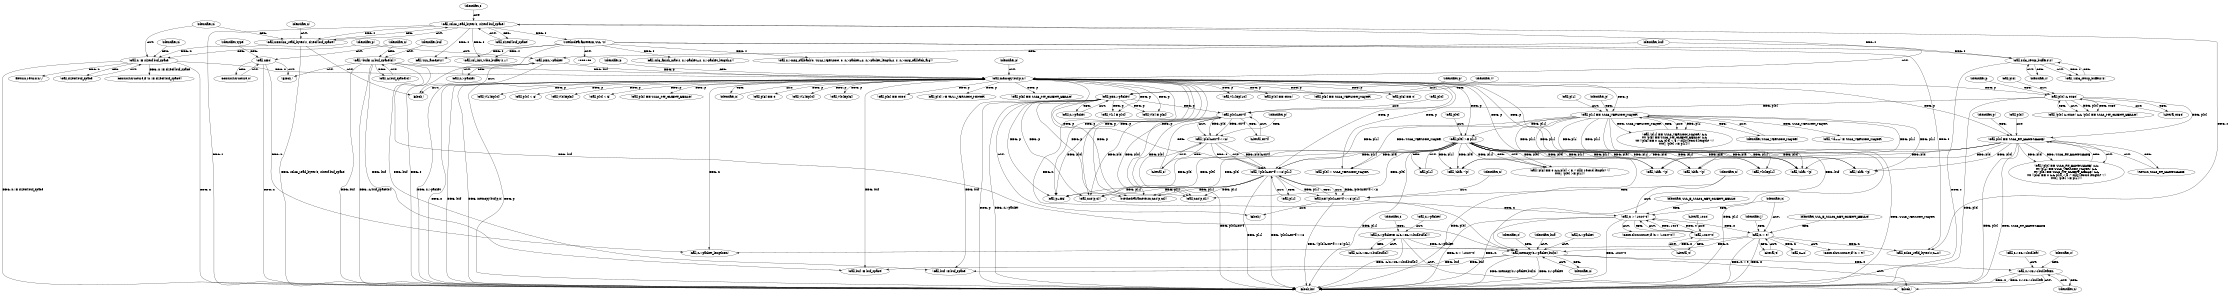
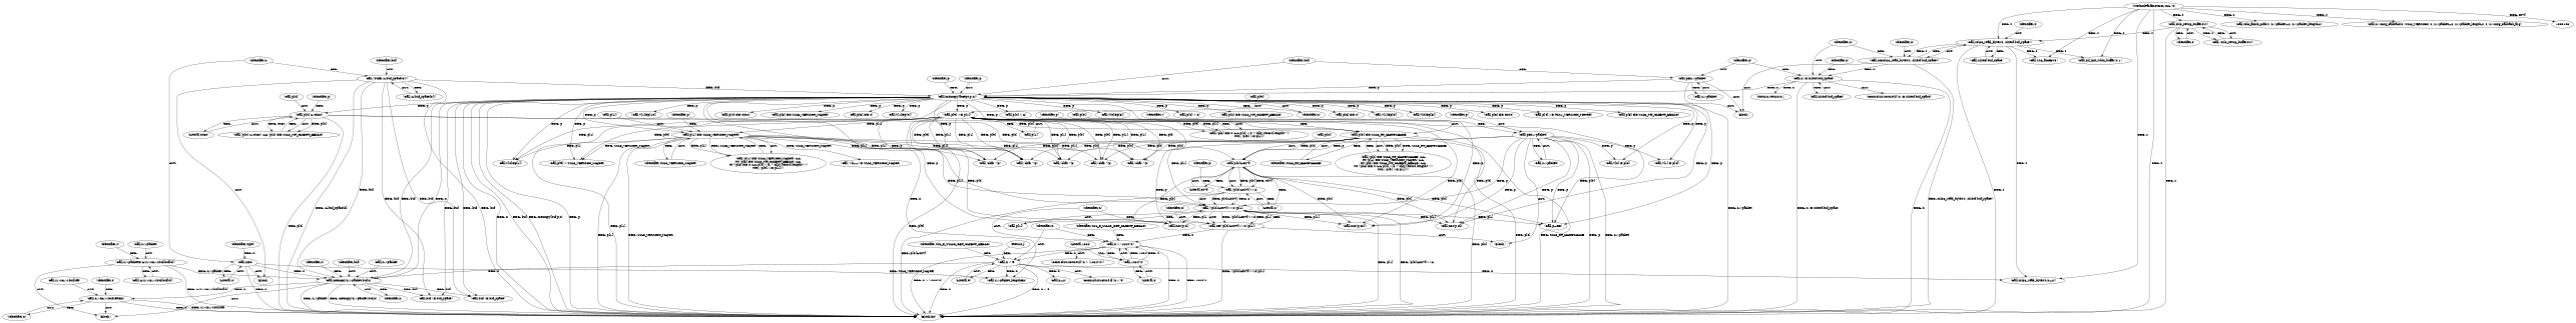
  digraph {
    n1 [label="(Call,s->s3->rbuf.left=n)"]
    n2 [label="(Identifier,n)"]
    n3 [label="(Block,int)"]
    n4 [label="(Block,)"]
    n5 [label="(Call,memcpy(s->packet,buf,n))"]
    n6 [label="(Identifier,n)"]
    n7 [label="(Call,buf != buf_space)"]
    n8 [label="(Call,buf != buf_space)"]
    n9 [label="(Call,s->packet= &(s->s3->rbuf.buf[0]))"]
    n10 [label="(Call,&(s->s3->rbuf.buf[0]))"]
    n11 [label="(Call,*buf= &(buf_space[0]))"]
-   n12 [label="(Call,memcpy(buf,p,n))"]
+   n12 [label="(Call,memcpy(accept,p,n))"]
    n13 [label="(Call,&(buf_space[0]))"]
    n14 [label="(Block,)"]
    n15 [label="(Call,((p[0]&0x7f)<<8)|p[1])"]
    n16 [label="(Call,p[0] == SSL3_RT_HANDSHAKE)"]
    n17 [label="(Call,p[0] & 0x80)"]
    n18 [label="(Call,p[1] == SSL3_VERSION_MAJOR)"]
    n19 [label="(Call,p[9] >= p[1])"]
    n20 [label="(Call,v[1]=p[10])"]
    n21 [label="(Call,p[4] == 0x02)"]
    n22 [label="(Call,p[3] == SSL3_VERSION_MAJOR)"]
    n23 [label="(Call,p[3] == 0)"]
    n24 [label="(Call,v[1]=p[4])"]
    n25 [label="(Call,v[0]=p[1])"]
    n26 [label="(Call,p[4] < 6)"]
    n27 [label="(Call,v[0]=p[3])"]
    n28 [label="(Call,s->packet_length=n)"]
    n29 [label="(Call,p[4] < 5)"]
    n30 [label="(Call,p[2] == SSL2_MT_CLIENT_HELLO)"]
    n31 [label="(Call,p+=5)"]
    n32 [label="(Call,n2s(p,cl))"]
    n33 [label="(Identifier,n)"]
-   n34 [label="(MethodParameterIn,n2s(p,csl))"]
+   n34 [label="(Call,n2s(p,csl))"]
    n35 [label="(Call,n2s(p,sil))"]
    n36 [label="(Call,p[9] > SSL3_VERSION_MAJOR)"]
    n37 [label="(Call,(char *)p)"]
    n38 [label="(Call,p[3] == 0)"]
    n39 [label="(Call,v[1]=p[4])"]
    n40 [label="(Call,v[0]=p[3])"]
    n41 [label="(Call,v[0] = p[3])"]
    n42 [label="(Call,p[3] == 0x00)"]
    n43 [label="(Call,v[1] = p[4])"]
    n44 [label="(Block,)"]
    n45 [label="(Call,p[4] >= TLS1_VERSION_MINOR)"]
    n46 [label="(Call,p[5] == SSL3_MT_CLIENT_HELLO)"]
    n47 [label="(Call,n=((p[0]&0x7f)<<8)|p[1])"]
    n48 [label="(Call,p[1])"]
    n49 [label="(Call,p[0]&0x7f)"]
    n50 [label="(Call,(char *)p)"]
    n51 [label="(Call,(char *)p)"]
    n52 [label="(Call,(char *)p)"]
    n53 [label="(Call,(p[0] == SSL3_RT_HANDSHAKE) &&\n\t\t\t (p[1] == SSL3_VERSION_MAJOR) &&\n\t\t\t (p[5] == SSL3_MT_CLIENT_HELLO) &&\n\t\t\t ((p[3] == 0 && p[4] < 5 /* silly record length? */)\n\t\t\t\t|| (p[9] >= p[1])))"]
    n54 [label="(Call,(char *)p)"]
-   n55 [label="(Return,SSL3_RT_HANDSHAKE)"]
+   n55 [label="(Identifier,SSL3_RT_HANDSHAKE)"]
    n56 [label="(Call,(p[0] & 0x80) && (p[2] == SSL2_MT_CLIENT_HELLO))"]
    n57 [label="(Literal,0x80)"]
    n58 [label="(Call,(p[1] == SSL3_VERSION_MAJOR) &&\n\t\t\t (p[5] == SSL3_MT_CLIENT_HELLO) &&\n\t\t\t ((p[3] == 0 && p[4] < 5 /* silly record length? */)\n\t\t\t\t|| (p[9] >= p[1])))"]
    n59 [label="(Identifier,SSL3_VERSION_MAJOR)"]
    n60 [label="(Call,*(d++) = SSL3_VERSION_MAJOR)"]
    n61 [label="(Call,p[1])"]
    n62 [label="(Call,(p[3] == 0 && p[4] < 5 /* silly record length? */)\n\t\t\t\t|| (p[9] >= p[1]))"]
    n63 [label="(Call,p=s->packet)"]
    n64 [label="(Call,s->packet)"]
    n65 [label="(Call,n != sizeof buf_space)"]
    n66 [label="(ControlStructure,if (n != sizeof buf_space))"]
    n67 [label="(Return,return(n);)"]
    n68 [label="(Call,sizeof buf_space)"]
    n69 [label="(Call,n=ssl23_read_bytes(s, sizeof buf_space))"]
    n70 [label="(Call,ssl23_read_bytes(s, sizeof buf_space))"]
    n71 [label="(Call,SSL_accept(s))"]
    n72 [label="(Call,ssl_init_wbio_buffer(s,1))"]
    n73 [label="(Call,ssl23_read_bytes(s,n+2))"]
    n74 [label="(Call,sizeof buf_space)"]
    n75 [label="(Call,ssl3_setup_buffers(s))"]
    n76 [label="(Call,!ssl3_setup_buffers(s))"]
    n77 [label="(Identifier,s)"]
    n78 [label="(MethodParameterIn,SSL *s)"]
    n79 [label="(Call,ssl3_finish_mac(s, s->packet+2, s->packet_length-2))"]
    n80 [label="(Call,s->msg_callback(0, SSL2_VERSION, 0, s->packet+2, s->packet_length-2, s, s->msg_callback_arg))"]
    1000143
    n82 [label="(Call,n=0)"]
-   n83 [label="(ControlStructure,0)"]
+   n83 [label="(Literal,0)"]
    n84 [label="(Call,n < 9)"]
    n85 [label="(Call,n+2)"]
    n86 [label="(ControlStructure,if (n < 9))"]
    n87 [label="(Literal,9)"]
    n88 [label="(Call,n > (1024*4))"]
    n89 [label="(Call,1024*4)"]
    n90 [label="(ControlStructure,if (n > (1024*4)))"]
    n91 [label="(Literal,4)"]
    n92 [label="(Block,)"]
    n93 [label="(Call,(p[0]&0x7f)<<8)"]
    n94 [label="(Literal,8)"]
    n95 [label="(Literal,0x7f)"]
    n96 [label="(Call,p=s->packet)"]
    n97 [label="(Call,s->packet)"]
    n98 [label="(Call,p[0])"]
    n99 [label="(Identifier,v)"]
    n100 [label="(Identifier,n)"]
    n101 [label="(Identifier,type)"]
    n102 [label="(Identifier,buf)"]
    n103 [label="(Identifier,p)"]
    n104 [label="(Identifier,n)"]
    n105 [label="(Identifier,p)"]
    n106 [label="(Identifier,SSL_F_SSL23_GET_CLIENT_HELLO)"]
-   n107 [label="(Identifier,j)"]
+   n107 [label="(Return,j)"]
    n108 [label="(Identifier,s)"]
    n109 [label="(Identifier,p)"]
    n110 [label="(Identifier,n)"]
    n111 [label="(Identifier,SSL_F_SSL23_GET_CLIENT_HELLO)"]
    n112 [label="(Identifier,buf)"]
    n113 [label="(Call,s->s3->rbuf.left)"]
    n114 [label="(Identifier,n)"]
    n115 [label="(Call,p[1])"]
    n116 [label="(Identifier,buf)"]
    n117 [label="(Identifier,s)"]
    n118 [label="(Call,s->packet)"]
    n119 [label="(Literal,1024)"]
    n120 [label="(Identifier,p)"]
    n121 [label="(Identifier,p)"]
    n122 [label="(Identifier,p)"]
    n123 [label="(Call,s->packet)"]
    n124 [label="(Identifier,p)"]
    n125 [label="(Call,p[0])"]
    n126 [label="(Call,p[9])"]
    n127 [label="(Identifier,n)"]
    n128 [label="(Identifier,n)"]
    n129 [label="(Identifier,s)"]
    n130 [label="(Identifier,s)"]
    n131 [label="(Identifier,p)"]
    n132 [label="(Call,p[0])"]
    n133 [label="(Identifier,n)"]
    n1 -> n2 [label="CFG: "]
    n1 -> n3 [label="DDG: n"]
    n1 -> n3 [label="DDG: s->s3->rbuf.left"]
    n1 -> n4 [label="AST: "]
    n2 -> n1 [label="AST: "]
    n5 -> n1 [label="DDG: n"]
    n5 -> n3 [label="DDG: memcpy(s->packet,buf,n)"]
    n5 -> n3 [label="DDG: s->packet"]
    n5 -> n4 [label="AST: "]
    n5 -> n6 [label="CFG: "]
    n5 -> n7 [label="DDG: buf"]
    n5 -> n8 [label="DDG: buf"]
    n6 -> n5 [label="AST: "]
    n9 -> n3 [label="DDG: &(s->s3->rbuf.buf[0])"]
    n9 -> n4 [label="AST: "]
    n9 -> n5 [label="DDG: s->packet"]
    n9 -> n10 [label="CFG: "]
    n10 -> n9 [label="AST: "]
    n11 -> n3 [label="DDG: buf"]
    n11 -> n3 [label="DDG: &(buf_space[0])"]
    n11 -> n5 [label="DDG: buf"]
    n11 -> n7 [label="DDG: buf"]
    n11 -> n8 [label="DDG: buf"]
    n11 -> n12 [label="DDG: buf"]
    n11 -> n13 [label="DDG: "]
    n11 -> n14 [label="AST: "]
    n12 -> n3 [label="DDG: n"]
    n12 -> n3 [label="DDG: buf"]
    n12 -> n3 [label="DDG: memcpy(buf,p,n)"]
    n12 -> n3 [label="DDG: p"]
    n12 -> n5 [label="DDG: buf"]
    n12 -> n5 [label="DDG: n"]
    n12 -> n7 [label="DDG: buf"]
    n12 -> n8 [label="DDG: buf"]
    n12 -> n15 [label="DDG: p"]
    n12 -> n16 [label="DDG: p"]
    n12 -> n17 [label="DDG: p"]
    n12 -> n18 [label="DDG: p"]
    n12 -> n19 [label="DDG: p"]
    n12 -> n20 [label="DDG: p"]
    n12 -> n21 [label="DDG: p"]
    n12 -> n22 [label="DDG: p"]
    n12 -> n23 [label="DDG: p"]
    n12 -> n24 [label="DDG: p"]
    n12 -> n25 [label="DDG: p"]
    n12 -> n26 [label="DDG: p"]
    n12 -> n27 [label="DDG: p"]
    n12 -> n28 [label="DDG: n"]
    n12 -> n29 [label="DDG: p"]
    n12 -> n30 [label="DDG: p"]
    n12 -> n31 [label="DDG: p"]
    n12 -> n32 [label="DDG: p"]
    n12 -> n33 [label="CFG: "]
    n12 -> n34 [label="DDG: p"]
    n12 -> n35 [label="DDG: p"]
    n12 -> n36 [label="DDG: p"]
    n12 -> n37 [label="DDG: p"]
    n12 -> n38 [label="DDG: p"]
    n12 -> n39 [label="DDG: p"]
    n12 -> n40 [label="DDG: p"]
    n12 -> n41 [label="DDG: p"]
    n12 -> n42 [label="DDG: p"]
    n12 -> n43 [label="DDG: p"]
    n12 -> n44 [label="AST: "]
    n12 -> n45 [label="DDG: p"]
    n12 -> n46 [label="DDG: p"]
    n13 -> n11 [label="AST: "]
    n15 -> n3 [label="DDG: p[1]"]
    n15 -> n3 [label="DDG: (p[0]&0x7f)<<8"]
    n15 -> n31 [label="DDG: p[1]"]
    n15 -> n32 [label="DDG: p[1]"]
    n15 -> n34 [label="DDG: p[1]"]
    n15 -> n35 [label="DDG: p[1]"]
    n15 -> n47 [label="AST: "]
    n15 -> n47 [label="DDG: (p[0]&0x7f)<<8"]
    n15 -> n47 [label="DDG: p[1]"]
    n15 -> n48 [label="CFG: "]
    n16 -> n3 [label="DDG: p[0]"]
    n16 -> n3 [label="DDG: SSL3_RT_HANDSHAKE"]
    n16 -> n37 [label="DDG: p[0]"]
+   n16 -> n49 [label="DDG: p[0]"]
    n16 -> n50 [label="DDG: p[0]"]
    n16 -> n51 [label="DDG: p[0]"]
    n16 -> n52 [label="DDG: p[0]"]
    n16 -> n53 [label="AST: "]
    n16 -> n53 [label="DDG: p[0]"]
    n16 -> n53 [label="DDG: SSL3_RT_HANDSHAKE"]
    n16 -> n54 [label="DDG: p[0]"]
    n16 -> n55 [label="CFG: "]
    n17 -> n3 [label="DDG: p[0]"]
    n17 -> n16 [label="DDG: p[0]"]
    n17 -> n49 [label="DDG: p[0]"]
    n17 -> n56 [label="AST: "]
    n17 -> n56 [label="DDG: p[0]"]
    n17 -> n56 [label="DDG: 0x80"]
    n17 -> n57 [label="CFG: "]
    n18 -> n3 [label="DDG: p[1]"]
    n18 -> n3 [label="DDG: SSL3_VERSION_MAJOR"]
    n18 -> n15 [label="DDG: p[1]"]
-   n18 -> n19 [label="DDG: p[1]"]
+   n19 -> n18 [label="DDG: p[1]"]
    n18 -> n25 [label="DDG: p[1]"]
    n18 -> n36 [label="DDG: SSL3_VERSION_MAJOR"]
    n18 -> n37 [label="DDG: p[1]"]
    n18 -> n50 [label="DDG: p[1]"]
    n18 -> n51 [label="DDG: p[1]"]
    n18 -> n52 [label="DDG: p[1]"]
    n18 -> n54 [label="DDG: p[1]"]
    n18 -> n58 [label="AST: "]
    n18 -> n58 [label="DDG: p[1]"]
    n18 -> n58 [label="DDG: SSL3_VERSION_MAJOR"]
    n18 -> n59 [label="CFG: "]
    n18 -> n60 [label="DDG: SSL3_VERSION_MAJOR"]
    n19 -> n3 [label="DDG: p[1]"]
    n19 -> n3 [label="DDG: p[9]"]
    n19 -> n15 [label="DDG: p[1]"]
    n19 -> n25 [label="DDG: p[1]"]
    n19 -> n31 [label="DDG: p[9]"]
    n19 -> n32 [label="DDG: p[9]"]
    n19 -> n34 [label="DDG: p[9]"]
    n19 -> n35 [label="DDG: p[9]"]
    n19 -> n36 [label="DDG: p[9]"]
    n19 -> n37 [label="DDG: p[1]"]
    n19 -> n37 [label="DDG: p[9]"]
    n19 -> n50 [label="DDG: p[1]"]
    n19 -> n50 [label="DDG: p[9]"]
    n19 -> n51 [label="DDG: p[1]"]
    n19 -> n51 [label="DDG: p[9]"]
    n19 -> n52 [label="DDG: p[1]"]
    n19 -> n52 [label="DDG: p[9]"]
    n19 -> n54 [label="DDG: p[1]"]
    n19 -> n54 [label="DDG: p[9]"]
    n19 -> n61 [label="CFG: "]
    n19 -> n62 [label="AST: "]
    n19 -> n62 [label="DDG: p[9]"]
    n19 -> n62 [label="DDG: p[1]"]
    n33 -> n12 [label="AST: "]
    n47 -> n3 [label="DDG: ((p[0]&0x7f)<<8)|p[1]"]
    n47 -> n15 [label="CFG: "]
    n47 -> n88 [label="DDG: n"]
    n47 -> n92 [label="AST: "]
    n48 -> n15 [label="AST: "]
+   n49 -> n3 [label="DDG: p[0]"]
    n49 -> n31 [label="DDG: p[0]"]
    n49 -> n32 [label="DDG: p[0]"]
    n49 -> n34 [label="DDG: p[0]"]
    n49 -> n35 [label="DDG: p[0]"]
    n49 -> n93 [label="AST: "]
    n49 -> n93 [label="DDG: p[0]"]
    n49 -> n93 [label="DDG: 0x7f"]
    n49 -> n95 [label="CFG: "]
    n53 -> n16 [label="CFG: "]
    n55 -> n16 [label="AST: "]
    n56 -> n17 [label="CFG: "]
    n57 -> n17 [label="AST: "]
    n58 -> n18 [label="CFG: "]
    n59 -> n18 [label="AST: "]
    n61 -> n19 [label="AST: "]
    n62 -> n19 [label="CFG: "]
    n63 -> n3 [label="DDG: s->packet"]
    n63 -> n12 [label="DDG: p"]
    n63 -> n44 [label="AST: "]
    n63 -> n64 [label="CFG: "]
    n64 -> n63 [label="AST: "]
    n65 -> n3 [label="DDG: n"]
    n65 -> n3 [label="DDG: n != sizeof buf_space"]
    n65 -> n12 [label="DDG: n"]
-   n65 -> n66 [label="DDG: n != sizeof buf_space"]
+   n65 -> n66 [label="AST: "]
    n65 -> n67 [label="DDG: n"]
    n65 -> n68 [label="CFG: "]
    n68 -> n65 [label="AST: "]
    n69 -> n3 [label="DDG: ssl23_read_bytes(s, sizeof buf_space)"]
    n69 -> n44 [label="AST: "]
    n69 -> n65 [label="DDG: n"]
    n69 -> n70 [label="CFG: "]
    n70 -> n3 [label="DDG: s"]
    n70 -> n69 [label="AST: "]
    n70 -> n69 [label="DDG: s"]
    n70 -> n71 [label="DDG: s"]
    n70 -> n72 [label="DDG: s"]
    n70 -> n73 [label="DDG: s"]
    n70 -> n74 [label="CFG: "]
    n74 -> n70 [label="AST: "]
    n75 -> n3 [label="DDG: s"]
    n75 -> n70 [label="DDG: s"]
    n75 -> n76 [label="AST: "]
    n75 -> n76 [label="DDG: s"]
    n75 -> n77 [label="CFG: "]
    n76 -> n75 [label="CFG: "]
    n77 -> n75 [label="AST: "]
    n78 -> n3 [label="DDG: s"]
-   n70 -> n78 [label="DDG: s"]
+   n78 -> n70 [label="DDG: s"]
    n78 -> n71 [label="DDG: s"]
    n78 -> n72 [label="DDG: s"]
    n78 -> n73 [label="DDG: s"]
    n78 -> n75 [label="DDG: s"]
    n78 -> n79 [label="DDG: s"]
    n78 -> n80 [label="DDG: s"]
-   n78 -> 1000143 [label="AST: "]
+   n78 -> 1000143 [label="DDG: 0x7f"]
    n82 -> n3 [label="DDG: n"]
+   n82 -> n5 [label="DDG: n"]
    n82 -> n14 [label="AST: "]
-   n82 -> n28 [label="DDG: n"]
+   n82 -> n28 [label="DDG: SSL3_VERSION_MAJOR"]
    n82 -> n83 [label="CFG: "]
    n83 -> n82 [label="AST: "]
    n84 -> n3 [label="DDG: n < 9"]
    n84 -> n3 [label="DDG: n"]
    n84 -> n5 [label="DDG: n"]
    n84 -> n28 [label="DDG: n"]
    n84 -> n73 [label="DDG: n"]
    n84 -> n85 [label="DDG: n"]
    n84 -> n86 [label="AST: "]
    n84 -> n87 [label="CFG: "]
    n87 -> n84 [label="AST: "]
    n88 -> n3 [label="DDG: n > (1024*4)"]
    n88 -> n3 [label="DDG: n"]
    n88 -> n3 [label="DDG: 1024*4"]
    n88 -> n84 [label="DDG: n"]
    n88 -> n89 [label="CFG: "]
    n88 -> n90 [label="AST: "]
    n89 -> n88 [label="AST: "]
    n89 -> n88 [label="DDG: 1024"]
    n89 -> n88 [label="DDG: 4"]
    n89 -> n91 [label="CFG: "]
    n91 -> n89 [label="AST: "]
    n93 -> n3 [label="DDG: p[0]&0x7f"]
    n93 -> n15 [label="AST: "]
    n93 -> n15 [label="DDG: p[0]&0x7f"]
    n93 -> n15 [label="DDG: 8"]
    n93 -> n94 [label="CFG: "]
    n94 -> n49 [label="CFG: "]
    n94 -> n93 [label="AST: "]
    n95 -> n49 [label="AST: "]
    n96 -> n3 [label="DDG: p"]
    n96 -> n3 [label="DDG: s->packet"]
    n96 -> n15 [label="DDG: p"]
    n96 -> n31 [label="DDG: p"]
    n96 -> n32 [label="DDG: p"]
    n96 -> n34 [label="DDG: p"]
    n96 -> n35 [label="DDG: p"]
    n96 -> n41 [label="DDG: p"]
    n96 -> n43 [label="DDG: p"]
    n96 -> n49 [label="DDG: p"]
    n96 -> n92 [label="AST: "]
    n96 -> n97 [label="CFG: "]
    n97 -> n96 [label="AST: "]
    n98 -> n49 [label="AST: "]
    n99 -> n96 [label="CFG: "]
    n100 -> n47 [label="AST: "]
-   n101 -> n82 [label="CFG: "]
+   n101 -> n82 [label="DDG: n"]
    n102 -> n12 [label="AST: "]
    n102 -> n63 [label="CFG: "]
    n103 -> n12 [label="AST: "]
    n104 -> n69 [label="AST: "]
    n105 -> n12 [label="CFG: "]
    n106 -> n88 [label="CFG: "]
    n107 -> n84 [label="CFG: "]
    n108 -> n5 [label="CFG: "]
    n109 -> n63 [label="AST: "]
    n109 -> n65 [label="CFG: "]
    n110 -> n84 [label="AST: "]
    n110 -> n88 [label="CFG: "]
    n111 -> n84 [label="CFG: "]
    n112 -> n5 [label="AST: "]
    n113 -> n1 [label="AST: "]
    n114 -> n11 [label="CFG: "]
    n114 -> n82 [label="AST: "]
    n115 -> n18 [label="AST: "]
    n116 -> n11 [label="AST: "]
    n117 -> n70 [label="AST: "]
    n118 -> n5 [label="AST: "]
-   n119 -> n89 [label="AST: "]
+   n119 -> n89 [label="SSL: "]
    n120 -> n18 [label="CFG: "]
    n121 -> n16 [label="CFG: "]
    n122 -> n96 [label="AST: "]
    n123 -> n9 [label="AST: "]
    n124 -> n93 [label="CFG: "]
    n125 -> n16 [label="AST: "]
    n126 -> n19 [label="AST: "]
    n127 -> n47 [label="CFG: "]
    n127 -> n88 [label="AST: "]
    n128 -> n65 [label="AST: "]
    n128 -> n69 [label="CFG: "]
    n129 -> n9 [label="CFG: "]
    n130 -> n1 [label="CFG: "]
    n131 -> n17 [label="CFG: "]
    n132 -> n17 [label="AST: "]
    n133 -> n65 [label="CFG: "]
  }
